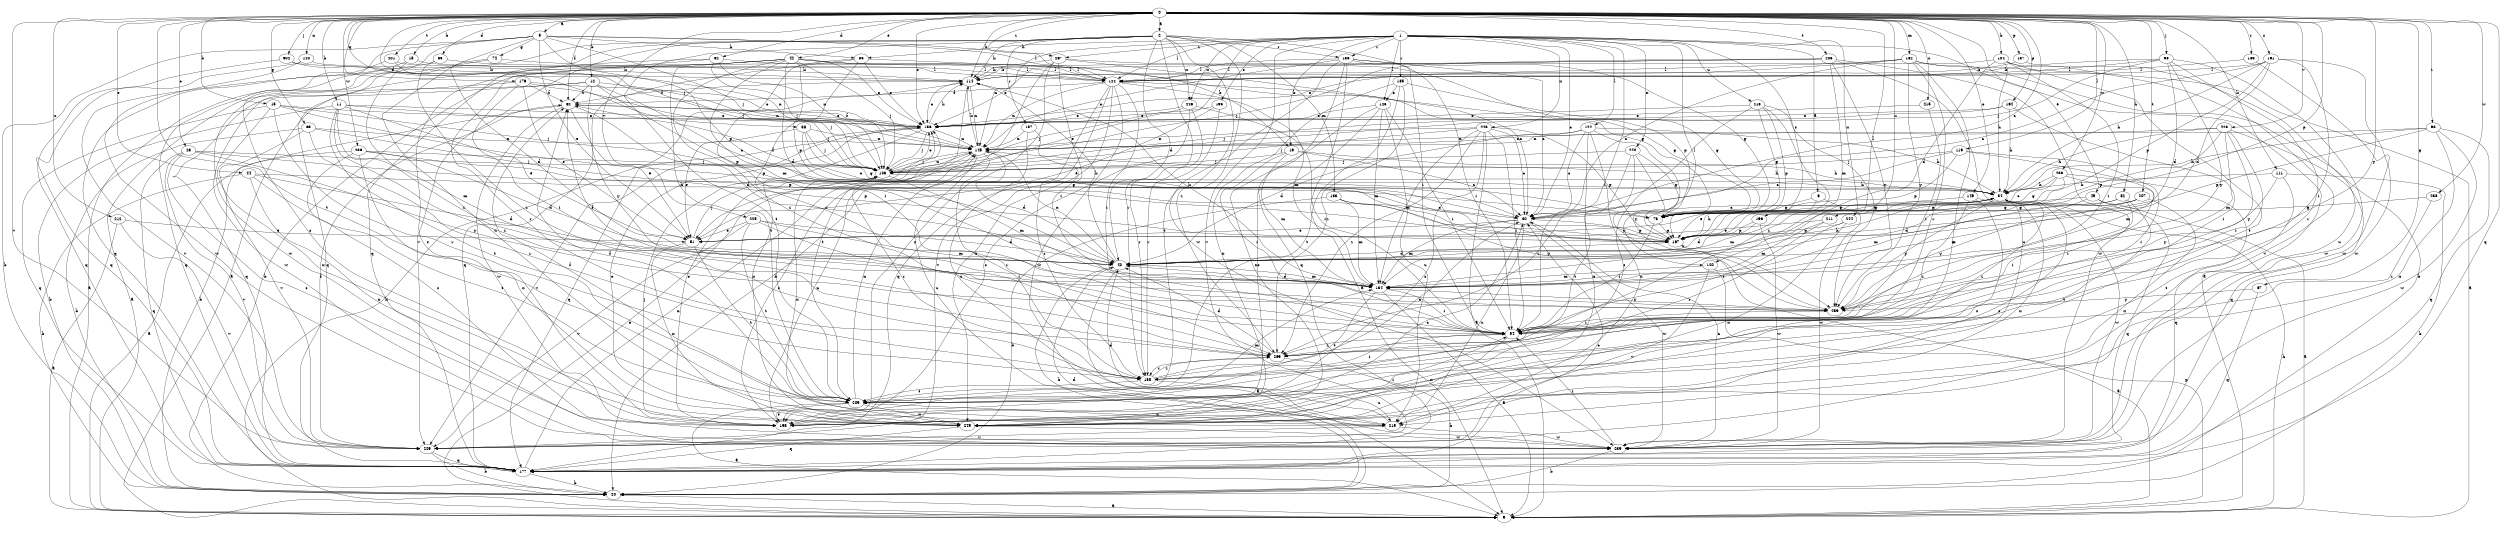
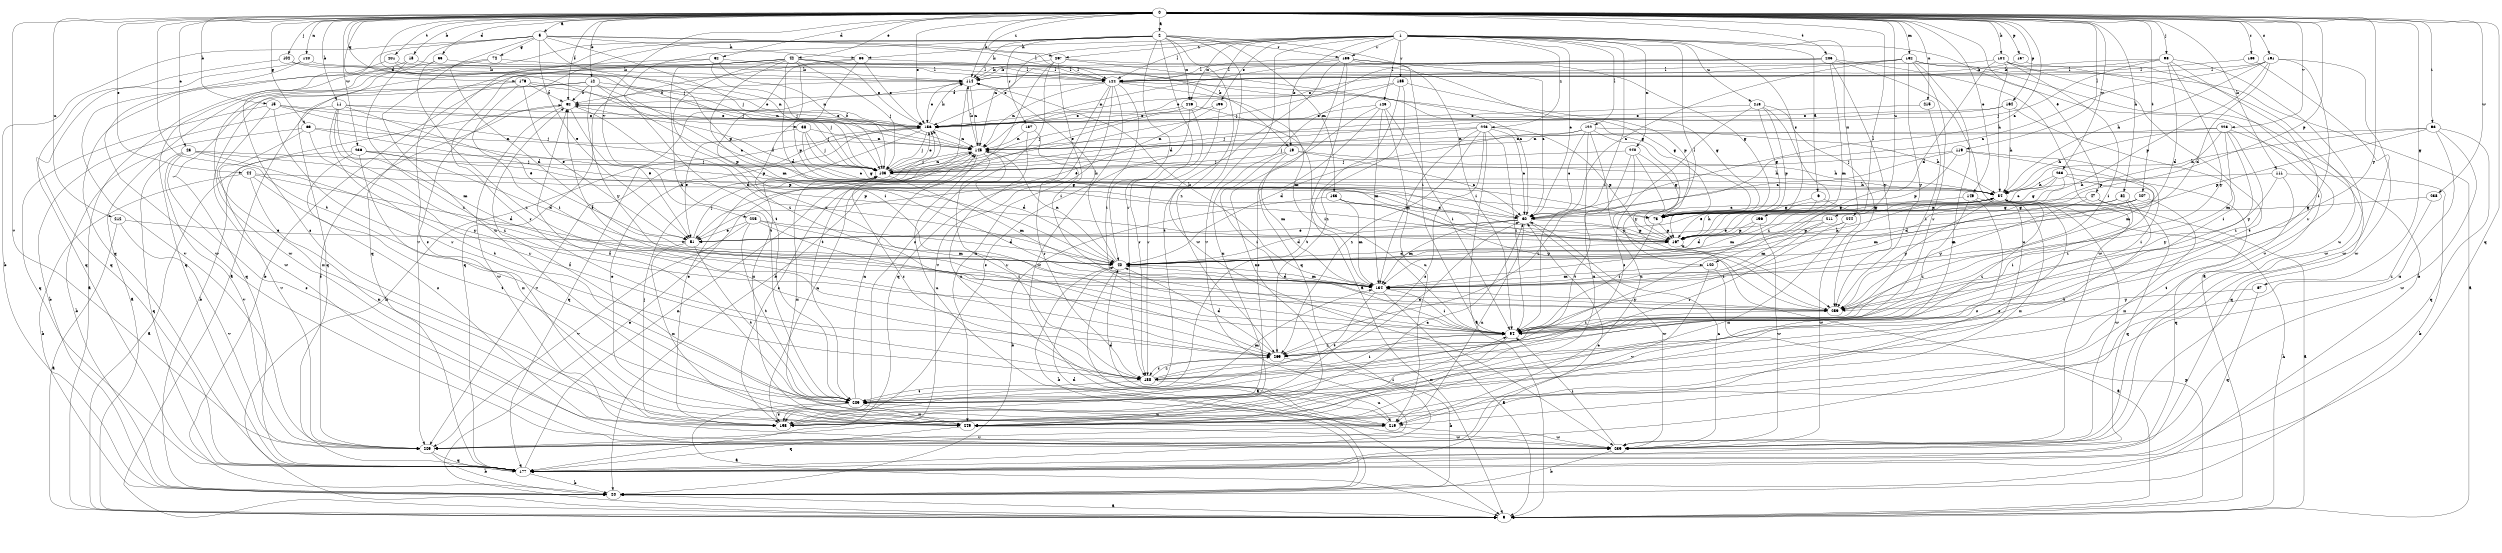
  strict digraph {
    fontname="DejaVu Serif"
    node [fontname="DejaVu Serif"]
    edge [fontname="DejaVu Serif"]
    0
    2
    5
    11
    12
    n6 [label=15]
    18
    23
    30
    32
    33
    38
    42
    44
-   49
+   49 [label=47]
    62
    67
    69
    82
    93
    98
-   102 [label=902]
+   102
    103
    104
    111
    114
    119
    120
    132
    140
    149
    156
    157
    164
    167
    n36 [label=176]
    177
    183
    191
    201
    205
    207
    209
    211
    212
    215
    223
    225
    229
    233
    236
    238
    259
    267
    9
    94
    186
    246
    40
    133
    187
    188
    239
    269
    19
    51
    83
    124
    20
    72
    198
    219
    134
    249
    73
    145
    84
    1
    6
    122
    123
    185
    195
    196
    218
    240
    243
    244
    0 -> 2 [label=a]
    0 -> 5 [label=a]
    0 -> 11 [label=b]
    0 -> 12 [label=b]
    0 -> n6 [label=b]
    0 -> 18 [label=b]
    0 -> 23 [label=c]
    0 -> 30 [label=c]
    0 -> 32 [label=d]
    0 -> 33 [label=d]
    0 -> 38 [label=d]
    0 -> 42 [label=e]
    0 -> 44 [label=e]
    0 -> 49 [label=e]
    0 -> 62 [label=f]
    0 -> 67 [label=g]
    0 -> 69 [label=g]
    0 -> 82 [label=h]
    0 -> 93 [label=i]
    0 -> 98 [label=j]
    0 -> 102 [label=j]
    0 -> 103 [label=j]
    0 -> 104 [label=k]
    0 -> 111 [label=k]
    0 -> 114 [label=k]
    0 -> 119 [label=l]
    0 -> 120 [label=l]
    0 -> 132 [label=m]
    0 -> 140 [label=n]
    0 -> 149 [label=o]
    0 -> 156 [label=o]
    0 -> 157 [label=p]
    0 -> 164 [label=p]
    0 -> 167 [label=p]
    0 -> n36 [label=q]
    0 -> 177 [label=q]
    0 -> 183 [label=r]
    0 -> 191 [label=s]
    0 -> 201 [label=t]
    0 -> 205 [label=t]
    0 -> 207 [label=t]
    0 -> 209 [label=t]
    0 -> 211 [label=u]
    0 -> 212 [label=u]
    0 -> 215 [label=u]
    0 -> 223 [label=v]
    0 -> 225 [label=v]
    0 -> 229 [label=v]
    0 -> 233 [label=w]
    0 -> 236 [label=w]
    0 -> 238 [label=w]
    0 -> 259 [label=y]
    0 -> 267 [label=z]
    2 -> 114 [label=k]
    2 -> 177 [label=q]
    2 -> 209 [label=t]
    2 -> 229 [label=v]
    2 -> 9 [label=a]
    2 -> 94 [label=i]
    2 -> 186 [label=r]
    2 -> 246 [label=x]
    2 -> 40 [label=d]
    2 -> 133 [label=m]
    2 -> 187 [label=r]
    2 -> 188 [label=r]
    2 -> 239 [label=w]
    2 -> 269 [label=z]
    5 -> 103 [label=j]
    5 -> 167 [label=p]
    5 -> 177 [label=q]
    5 -> 19 [label=b]
    5 -> 51 [label=e]
    5 -> 83 [label=h]
    5 -> 124 [label=l]
    5 -> 20 [label=b]
    5 -> 72 [label=g]
    5 -> 198 [label=s]
    5 -> 219 [label=u]
    11 -> 103 [label=j]
    11 -> 156 [label=o]
    11 -> 209 [label=t]
    11 -> 269 [label=z]
    11 -> 51 [label=e]
    11 -> 20 [label=b]
    11 -> 134 [label=m]
    12 -> 30 [label=c]
    12 -> 62 [label=f]
    12 -> 156 [label=o]
    12 -> 167 [label=p]
    12 -> 177 [label=q]
    12 -> 259 [label=y]
    12 -> 9 [label=a]
    n6 -> 103 [label=j]
    n6 -> 156 [label=o]
    n6 -> 167 [label=p]
    n6 -> 177 [label=q]
    n6 -> 188 [label=r]
    n6 -> 249 [label=x]
    18 -> 177 [label=q]
    18 -> 269 [label=z]
    18 -> 124 [label=l]
    23 -> 103 [label=j]
    23 -> 177 [label=q]
    23 -> 229 [label=v]
    23 -> 259 [label=y]
    23 -> 198 [label=s]
    23 -> 73 [label=g]
    30 -> 167 [label=p]
+   30 -> 40 [label=d]
    30 -> 239 [label=w]
    30 -> 51 [label=e]
    30 -> 219 [label=u]
    30 -> 134 [label=m]
    32 -> 103 [label=j]
    32 -> 188 [label=r]
    32 -> 124 [label=l]
    32 -> 198 [label=s]
    32 -> 145 [label=n]
    33 -> 9 [label=a]
    33 -> 269 [label=z]
    33 -> 124 [label=l]
    38 -> 30 [label=c]
    38 -> 103 [label=j]
    38 -> 51 [label=e]
    38 -> 73 [label=g]
    38 -> 145 [label=n]
    42 -> 103 [label=j]
    42 -> 156 [label=o]
    42 -> 167 [label=p]
    42 -> 177 [label=q]
    42 -> 209 [label=t]
    42 -> 40 [label=d]
    42 -> 269 [label=z]
    42 -> 124 [label=l]
    42 -> 20 [label=b]
    42 -> 134 [label=m]
    42 -> 73 [label=g]
    44 -> 209 [label=t]
    44 -> 40 [label=d]
    44 -> 20 [label=b]
    44 -> 249 [label=x]
    44 -> 84 [label=h]
    49 -> 177 [label=q]
    49 -> 259 [label=y]
    49 -> 9 [label=a]
    49 -> 73 [label=g]
    62 -> 156 [label=o]
    62 -> 40 [label=d]
    62 -> 239 [label=w]
    62 -> 51 [label=e]
    62 -> 20 [label=b]
    67 -> 177 [label=q]
    67 -> 259 [label=y]
    69 -> 167 [label=p]
    69 -> 229 [label=v]
    69 -> 188 [label=r]
    69 -> 20 [label=b]
    69 -> 145 [label=n]
    82 -> 209 [label=t]
    82 -> 94 [label=i]
    82 -> 134 [label=m]
    82 -> 73 [label=g]
    93 -> 167 [label=p]
    93 -> 177 [label=q]
    93 -> 239 [label=w]
    93 -> 249 [label=x]
    93 -> 145 [label=n]
    93 -> 84 [label=h]
    98 -> 103 [label=j]
    98 -> 114 [label=k]
    98 -> 259 [label=y]
    98 -> 40 [label=d]
    98 -> 188 [label=r]
    98 -> 239 [label=w]
    98 -> 124 [label=l]
    102 -> 103 [label=j]
    102 -> 114 [label=k]
    102 -> 177 [label=q]
    103 -> 156 [label=o]
    103 -> 188 [label=r]
    103 -> 134 [label=m]
    103 -> 249 [label=x]
    103 -> 145 [label=n]
    103 -> 84 [label=h]
    104 -> 114 [label=k]
    104 -> 209 [label=t]
    104 -> 229 [label=v]
    104 -> 94 [label=i]
    104 -> 40 [label=d]
    104 -> 84 [label=h]
    111 -> 209 [label=t]
    111 -> 259 [label=y]
    111 -> 20 [label=b]
    111 -> 84 [label=h]
    114 -> 62 [label=f]
    114 -> 156 [label=o]
    114 -> 209 [label=t]
    114 -> 145 [label=n]
    119 -> 30 [label=c]
    119 -> 103 [label=j]
    119 -> 167 [label=p]
    119 -> 94 [label=i]
    119 -> 134 [label=m]
    120 -> 229 [label=v]
    120 -> 9 [label=a]
    120 -> 134 [label=m]
    132 -> 30 [label=c]
    132 -> 156 [label=o]
    132 -> 259 [label=y]
    132 -> 9 [label=a]
    132 -> 188 [label=r]
    132 -> 124 [label=l]
    132 -> 20 [label=b]
    132 -> 198 [label=s]
    140 -> 114 [label=k]
    140 -> 177 [label=q]
    140 -> 239 [label=w]
    149 -> 269 [label=z]
    149 -> 198 [label=s]
    149 -> 249 [label=x]
    149 -> 73 [label=g]
    156 -> 62 [label=f]
    156 -> 103 [label=j]
    156 -> 114 [label=k]
    156 -> 177 [label=q]
    156 -> 229 [label=v]
    156 -> 249 [label=x]
    156 -> 145 [label=n]
    157 -> 114 [label=k]
    157 -> 219 [label=u]
    164 -> 103 [label=j]
    164 -> 156 [label=o]
    164 -> 94 [label=i]
    164 -> 84 [label=h]
    167 -> 40 [label=d]
    167 -> 84 [label=h]
    n36 -> 62 [label=f]
    n36 -> 103 [label=j]
    n36 -> 94 [label=i]
    n36 -> 239 [label=w]
    n36 -> 51 [label=e]
    n36 -> 145 [label=n]
    177 -> 30 [label=c]
    177 -> 20 [label=b]
    177 -> 145 [label=n]
    183 -> 239 [label=w]
    183 -> 124 [label=l]
    191 -> 30 [label=c]
    191 -> 167 [label=p]
    191 -> 94 [label=i]
    191 -> 40 [label=d]
    191 -> 239 [label=w]
    191 -> 124 [label=l]
    191 -> 84 [label=h]
    201 -> 229 [label=v]
    201 -> 124 [label=l]
    201 -> 145 [label=n]
    205 -> 103 [label=j]
    205 -> 156 [label=o]
    205 -> 259 [label=y]
    205 -> 239 [label=w]
    205 -> 124 [label=l]
    205 -> 219 [label=u]
    205 -> 134 [label=m]
    207 -> 40 [label=d]
    207 -> 134 [label=m]
    207 -> 249 [label=x]
    207 -> 73 [label=g]
    209 -> 62 [label=f]
    209 -> 9 [label=a]
    209 -> 198 [label=s]
    209 -> 219 [label=u]
    209 -> 134 [label=m]
    209 -> 249 [label=x]
    209 -> 145 [label=n]
    211 -> 94 [label=i]
    211 -> 51 [label=e]
    211 -> 134 [label=m]
    212 -> 229 [label=v]
    212 -> 9 [label=a]
    212 -> 51 [label=e]
    215 -> 156 [label=o]
    215 -> 94 [label=i]
    223 -> 167 [label=p]
    223 -> 177 [label=q]
    223 -> 259 [label=y]
    223 -> 94 [label=i]
    223 -> 134 [label=m]
    223 -> 145 [label=n]
    223 -> 84 [label=h]
    225 -> 209 [label=t]
    225 -> 229 [label=v]
    225 -> 94 [label=i]
    225 -> 40 [label=d]
    225 -> 51 [label=e]
    225 -> 134 [label=m]
    229 -> 62 [label=f]
    229 -> 177 [label=q]
    229 -> 20 [label=b]
    233 -> 30 [label=c]
    233 -> 167 [label=p]
    233 -> 177 [label=q]
    233 -> 94 [label=i]
    233 -> 73 [label=g]
    233 -> 84 [label=h]
    236 -> 103 [label=j]
    236 -> 167 [label=p]
    236 -> 9 [label=a]
    236 -> 40 [label=d]
    236 -> 198 [label=s]
    236 -> 249 [label=x]
    238 -> 269 [label=z]
    238 -> 73 [label=g]
    259 -> 62 [label=f]
    259 -> 94 [label=i]
    267 -> 30 [label=c]
    267 -> 114 [label=k]
    267 -> 167 [label=p]
    267 -> 94 [label=i]
    267 -> 20 [label=b]
    267 -> 198 [label=s]
    9 -> 114 [label=k]
    9 -> 156 [label=o]
    9 -> 167 [label=p]
    9 -> 84 [label=h]
    94 -> 269 [label=z]
    94 -> 249 [label=x]
    186 -> 30 [label=c]
    186 -> 177 [label=q]
    186 -> 209 [label=t]
    186 -> 9 [label=a]
    186 -> 94 [label=i]
    186 -> 124 [label=l]
    186 -> 73 [label=g]
    186 -> 145 [label=n]
    246 -> 103 [label=j]
    246 -> 156 [label=o]
    246 -> 94 [label=i]
    246 -> 188 [label=r]
    246 -> 198 [label=s]
    40 -> 114 [label=k]
    40 -> 9 [label=a]
    40 -> 20 [label=b]
    40 -> 134 [label=m]
    40 -> 145 [label=n]
    40 -> 84 [label=h]
    133 -> 30 [label=c]
    133 -> 259 [label=y]
    133 -> 20 [label=b]
    133 -> 134 [label=m]
    187 -> 188 [label=r]
    187 -> 219 [label=u]
    187 -> 145 [label=n]
    188 -> 30 [label=c]
    188 -> 209 [label=t]
    188 -> 94 [label=i]
    188 -> 269 [label=z]
    188 -> 219 [label=u]
    239 -> 30 [label=c]
    239 -> 94 [label=i]
    239 -> 20 [label=b]
    269 -> 40 [label=d]
    269 -> 188 [label=r]
    269 -> 20 [label=b]
    19 -> 30 [label=c]
    19 -> 103 [label=j]
    19 -> 94 [label=i]
    19 -> 134 [label=m]
    19 -> 84 [label=h]
    51 -> 103 [label=j]
    51 -> 209 [label=t]
    51 -> 249 [label=x]
    83 -> 156 [label=o]
    83 -> 177 [label=q]
    83 -> 94 [label=i]
    83 -> 269 [label=z]
    83 -> 124 [label=l]
    124 -> 62 [label=f]
    124 -> 177 [label=q]
    124 -> 229 [label=v]
    124 -> 94 [label=i]
    124 -> 239 [label=w]
    124 -> 134 [label=m]
    124 -> 249 [label=x]
    124 -> 73 [label=g]
    124 -> 145 [label=n]
    20 -> 9 [label=a]
    20 -> 40 [label=d]
    72 -> 114 [label=k]
    72 -> 40 [label=d]
    72 -> 239 [label=w]
    198 -> 30 [label=c]
    198 -> 103 [label=j]
    198 -> 156 [label=o]
    198 -> 94 [label=i]
    198 -> 145 [label=n]
    219 -> 62 [label=f]
    219 -> 229 [label=v]
    219 -> 40 [label=d]
    219 -> 239 [label=w]
    134 -> 114 [label=k]
    134 -> 209 [label=t]
    134 -> 259 [label=y]
    134 -> 9 [label=a]
    134 -> 94 [label=i]
    134 -> 40 [label=d]
    249 -> 156 [label=o]
    249 -> 177 [label=q]
    249 -> 239 [label=w]
    73 -> 167 [label=p]
    73 -> 94 [label=i]
    145 -> 103 [label=j]
    145 -> 114 [label=k]
    145 -> 40 [label=d]
    145 -> 188 [label=r]
    145 -> 198 [label=s]
    145 -> 219 [label=u]
    145 -> 84 [label=h]
    84 -> 30 [label=c]
    84 -> 62 [label=f]
    84 -> 259 [label=y]
    84 -> 239 [label=w]
    84 -> 269 [label=z]
    84 -> 51 [label=e]
    84 -> 198 [label=s]
    1 -> 30 [label=c]
    1 -> 120 [label=l]
    1 -> 229 [label=v]
    1 -> 267 [label=z]
    1 -> 9 [label=a]
    1 -> 94 [label=i]
    1 -> 186 [label=r]
    1 -> 246 [label=x]
    1 -> 19 [label=b]
    1 -> 51 [label=e]
    1 -> 83 [label=h]
    1 -> 124 [label=l]
    1 -> 145 [label=n]
    1 -> 6 [label=a]
    1 -> 122 [label=l]
    1 -> 123 [label=l]
    1 -> 185 [label=r]
    1 -> 195 [label=s]
    1 -> 196 [label=s]
    1 -> 218 [label=u]
    1 -> 240 [label=x]
-   1 -> 243 [label=x]
+   1 -> 243 [label=z]
    1 -> 244 [label=x]
    6 -> 239 [label=w]
    6 -> 134 [label=m]
    6 -> 73 [label=g]
    122 -> 30 [label=c]
    122 -> 259 [label=y]
    122 -> 40 [label=d]
    122 -> 219 [label=u]
    122 -> 249 [label=x]
    122 -> 145 [label=n]
    122 -> 84 [label=h]
    123 -> 156 [label=o]
    123 -> 94 [label=i]
    123 -> 198 [label=s]
    123 -> 219 [label=u]
    123 -> 134 [label=m]
    123 -> 249 [label=x]
-   185 -> 123 [label=o]
+   185 -> 156 [label=o]
    185 -> 209 [label=t]
    185 -> 269 [label=z]
    185 -> 249 [label=x]
    185 -> 73 [label=g]
    195 -> 156 [label=o]
    195 -> 188 [label=r]
    195 -> 51 [label=e]
    196 -> 167 [label=p]
    196 -> 40 [label=d]
    196 -> 239 [label=w]
    218 -> 156 [label=o]
    218 -> 167 [label=p]
    218 -> 259 [label=y]
    218 -> 269 [label=z]
    218 -> 198 [label=s]
    218 -> 73 [label=g]
    240 -> 103 [label=j]
    240 -> 209 [label=t]
    240 -> 259 [label=y]
    240 -> 269 [label=z]
    240 -> 73 [label=g]
    243 -> 30 [label=c]
    243 -> 103 [label=j]
    243 -> 167 [label=p]
    243 -> 9 [label=a]
    243 -> 94 [label=i]
    243 -> 269 [label=z]
    243 -> 198 [label=s]
    243 -> 134 [label=m]
    243 -> 145 [label=n]
    244 -> 167 [label=p]
    244 -> 188 [label=r]
    244 -> 249 [label=x]
  }
